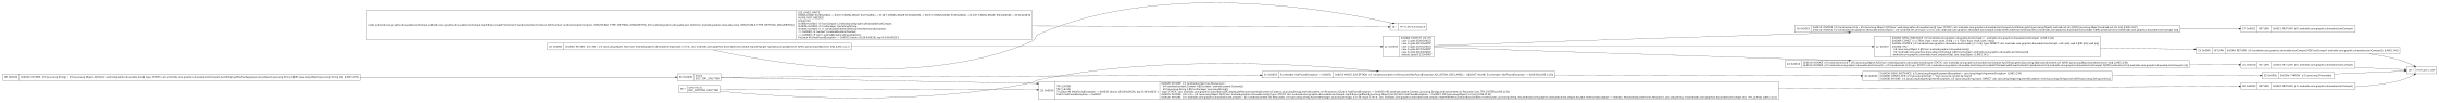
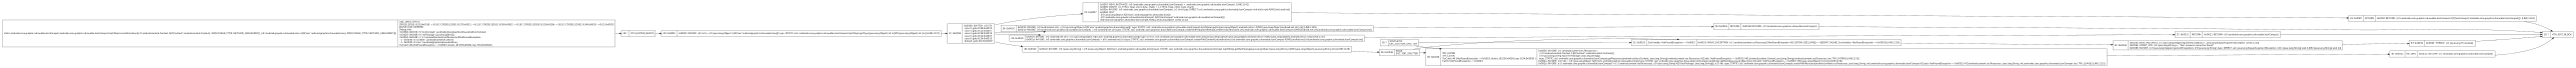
  digraph {
    fontname=Nunito
    rankdir=LR
    node [fontname=Nunito shape=record]
    edge [fontname=Nunito]
    n1 [label="{18\:\ ?|MTH_ENTER_BLOCK\l}"]
    n2 [label="{20\:\ 0x0000|0x0000: INVOKE  (r0 I:int) = (r5 I:java.lang.Object A[D('icon' android.graphics.drawable.Icon)]) type: STATIC call: androidx.core.graphics.drawable.IconCompat.Api23Impl.getType(java.lang.Object):int A[MD:(java.lang.Object):int (m)] (LINE:1127)\l}"]
    n3 [label="{21\:\ 0x0004|0x0000: SWITCH  (r0 I:??)\l case 2: goto B:28:0x0022\l case 3: goto B:22:0x0007\l case 4: goto B:26:0x0019\l case 5: goto B:22:0x0007\l case 6: goto B:24:0x0010\l default: goto B:22:0x0007 \l}"]
    n4 [label="{22\:\ 0x0007|0x0007: NEW_INSTANCE  (r0 I:androidx.core.graphics.drawable.IconCompat) =  androidx.core.graphics.drawable.IconCompat  (LINE:1141)\l0x0009: CONST  (r1 I:??[int, float, short, byte, char]) = (\-1 ??[int, float, short, byte, char]) \l0x000a: INVOKE  (r0 I:androidx.core.graphics.drawable.IconCompat), (r1 I:int) type: DIRECT call: androidx.core.graphics.drawable.IconCompat.\<init\>(int):void A[MD:(int):void (m)]\l0x000d: IPUT  \l  (r5 I:java.lang.Object A[D('icon' android.graphics.drawable.Icon)])\l  (r0 I:androidx.core.graphics.drawable.IconCompat A[D('iconCompat' androidx.core.graphics.drawable.IconCompat)])\l androidx.core.graphics.drawable.IconCompat.mObj1 java.lang.Object  (LINE:1142)\l}"]
    n5 [label="{24\:\ 0x0010|0x0010: INVOKE  (r0 I:android.net.Uri) = (r5 I:java.lang.Object A[D('icon' android.graphics.drawable.Icon)]) type: STATIC call: androidx.core.graphics.drawable.IconCompat.Api23Impl.getUri(java.lang.Object):android.net.Uri A[MD:(java.lang.Object):android.net.Uri (m)] (LINE:1139)\l0x0014: INVOKE  (r0 I:androidx.core.graphics.drawable.IconCompat) = (r0 I:android.net.Uri) type: STATIC call: androidx.core.graphics.drawable.IconCompat.createWithAdaptiveBitmapContentUri(android.net.Uri):androidx.core.graphics.drawable.IconCompat A[MD:(android.net.Uri):androidx.core.graphics.drawable.IconCompat (m)]\l}"]
    n6 [label="{26\:\ 0x0019|0x0019: INVOKE  (r0 I:android.net.Uri) = (r5 I:java.lang.Object A[D('icon' android.graphics.drawable.Icon)]) type: STATIC call: androidx.core.graphics.drawable.IconCompat.Api23Impl.getUri(java.lang.Object):android.net.Uri A[MD:(java.lang.Object):android.net.Uri (m)] (LINE:1137)\l0x001d: INVOKE  (r0 I:androidx.core.graphics.drawable.IconCompat) = (r0 I:android.net.Uri) type: STATIC call: androidx.core.graphics.drawable.IconCompat.createWithContentUri(android.net.Uri):androidx.core.graphics.drawable.IconCompat A[MD:(android.net.Uri):androidx.core.graphics.drawable.IconCompat (m)]\l}"]
    n7 [label="{28\:\ 0x0022|0x0022: INVOKE  (r0 I:java.lang.String) = (r5 I:java.lang.Object A[D('icon' android.graphics.drawable.Icon)]) type: STATIC call: androidx.core.graphics.drawable.IconCompat.Api23Impl.getResPackage(java.lang.Object):java.lang.String A[MD:(java.lang.Object):java.lang.String (m)] (LINE:1129)\l}"]
    n8 [label="{23\:\ 0x000f|RETURN\l|0x000f: RETURN  (r0 I:androidx.core.graphics.drawable.IconCompat A[D('iconCompat' androidx.core.graphics.drawable.IconCompat)])  (LINE:1143)\l}"]
    n9 [label="{25\:\ 0x0018|RETURN\l|0x0018: RETURN  (r0 I:androidx.core.graphics.drawable.IconCompat) \l}"]
    n10 [label="{27\:\ 0x0021|RETURN\l|0x0021: RETURN  (r0 I:androidx.core.graphics.drawable.IconCompat) \l}"]
    n11 [label="{34\:\ 0x0026|EDGE\lEXC_TOP_SPLITTER\l}"]
-   n12 [label="{19\:\ ?|MTH_EXIT_TOP\l}"]
+   n12 [label="{19\:\ ?|MTH_EXIT_BLOCK\l}"]
    n13 [label="{29\:\ 0x0026|TRY_ENTER\lTRY_LEAVE\lTryCatch #0 \{NotFoundException \-\> 0x0033, blocks: (B:29:0x0026), top: B:34:0x0026 \}\lCatch: NotFoundException \-\> 0x0033\l|0x0026: INVOKE  (r1 I:android.content.res.Resources) = \l  (r4 I:android.content.Context A[D('context' android.content.Context)])\l  (r0 I:java.lang.String A[D('resPackage' java.lang.String)])\l type: STATIC call: androidx.core.graphics.drawable.IconCompat.getResources(android.content.Context, java.lang.String):android.content.res.Resources A[Catch: NotFoundException \-\> 0x0033, MD:(android.content.Context, java.lang.String):android.content.res.Resources (m), TRY_ENTER] (LINE:1131)\l0x002a: INVOKE  (r2 I:int) = (r5 I:java.lang.Object A[D('icon' android.graphics.drawable.Icon)]) type: STATIC call: androidx.core.graphics.drawable.IconCompat.Api23Impl.getResId(java.lang.Object):int A[Catch: NotFoundException \-\> 0x0033, MD:(java.lang.Object):int (m)] (LINE:1132)\l0x002e: INVOKE  (r1 I:androidx.core.graphics.drawable.IconCompat) = (r1 I:android.content.res.Resources), (r0 I:java.lang.String A[D('resPackage' java.lang.String)]), (r2 I:int) type: STATIC call: androidx.core.graphics.drawable.IconCompat.createWithResource(android.content.res.Resources, java.lang.String, int):androidx.core.graphics.drawable.IconCompat A[Catch: NotFoundException \-\> 0x0033, MD:(android.content.res.Resources, java.lang.String, int):androidx.core.graphics.drawable.IconCompat (m), TRY_LEAVE] (LINE:1131)\l}"]
    n14 [label="{31\:\ 0x0033|ExcHandler: NotFoundException \-\> 0x0033\l|0x0033: MOVE_EXCEPTION  (r1 I:android.content.res.Resources$NotFoundException A[CUSTOM_DECLARE]) =  A[DONT_INLINE, ExcHandler: NotFoundException \-\> 0x0033] (LINE:1133)\l}"]
    n15 [label="{30\:\ 0x0032|RETURN\l|0x0032: RETURN  (r1 I:androidx.core.graphics.drawable.IconCompat) \l}"]
    n16 [label="{32\:\ 0x0034|0x0034: NEW_INSTANCE  (r2 I:java.lang.IllegalArgumentException) =  java.lang.IllegalArgumentException  (LINE:1134)\l0x0036: CONST_STR  (r3 I:java.lang.String) =  \"Icon resource cannot be found\" \l0x0038: INVOKE  (r2 I:java.lang.IllegalArgumentException), (r3 I:java.lang.String) type: DIRECT call: java.lang.IllegalArgumentException.\<init\>(java.lang.String):void A[MD:(java.lang.String):void (c)]\l}"]
    n17 [label="{35\:\ ?|SYNTHETIC\lEXC_BOTTOM_SPLITTER\l}"]
    n18 [label="{33\:\ 0x003b|0x003b: THROW  (r2 I:java.lang.Throwable) \l}"]
    n19 [label="{static androidx.core.graphics.drawable.IconCompat androidx.core.graphics.drawable.IconCompat.Api23Impl.createFromIcon((r4 I:android.content.Context A[D('context' android.content.Context), IMMUTABLE_TYPE, METHOD_ARGUMENT]), (r5 I:android.graphics.drawable.Icon A[D('icon' android.graphics.drawable.Icon), IMMUTABLE_TYPE, METHOD_ARGUMENT]))  | USE_LINES_HINTS\lCROSS_EDGE: B:25:0x0018 \-\> B:19:?, CROSS_EDGE: B:27:0x0021 \-\> B:19:?, CROSS_EDGE: B:30:0x0032 \-\> B:19:?, CROSS_EDGE: B:33:0x003b \-\> B:19:?, CROSS_EDGE: B:34:0x0026 \-\> B:31:0x0033\lINLINE_NOT_NEEDED\lDebug Info:\l  0x000d\-0x0010: r0 'iconCompat' Landroidx\/core\/graphics\/drawable\/IconCompat;\l  0x0026\-0x0049: r0 'resPackage' Ljava\/lang\/String;\l  0x0034\-0x0049: r1 'e' Landroid\/content\/res\/Resources$NotFoundException;\l  \-1 \-0x0049: r4 'context' Landroid\/content\/Context;\l  \-1 \-0x0049: r5 'icon' Landroid\/graphics\/drawable\/Icon;\lTryCatch #0 \{NotFoundException \-\> 0x0033, blocks: (B:29:0x0026), top: B:34:0x0026 \}\l}"]
-   n2 -> n1
+   n1 -> n2
    n2 -> n3
    n3 -> n4
    n3 -> n5
    n3 -> n6
+   n3 -> n7
    n4 -> n8
    n5 -> n9
    n6 -> n10
    n7 -> n11
    n8 -> n12
    n9 -> n12
+   n10 -> n12
    n11 -> n13
    n11 -> n14
    n13 -> n15
    n14 -> n16
    n15 -> n12
    n16 -> n18
    n17 -> n13
    n17 -> n14
    n18 -> n12
    n19 -> n1
  }
